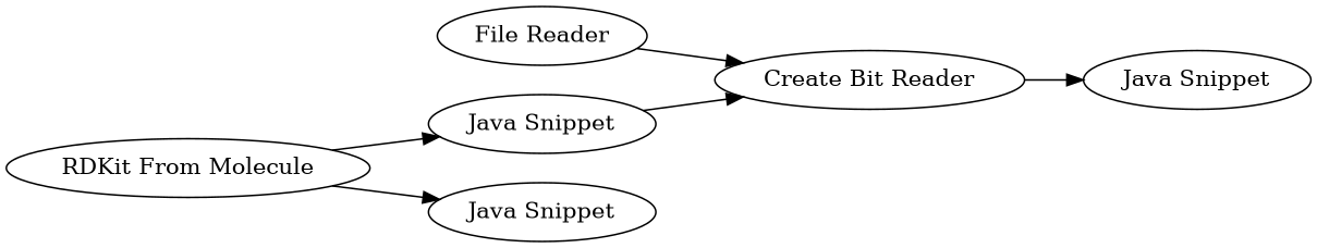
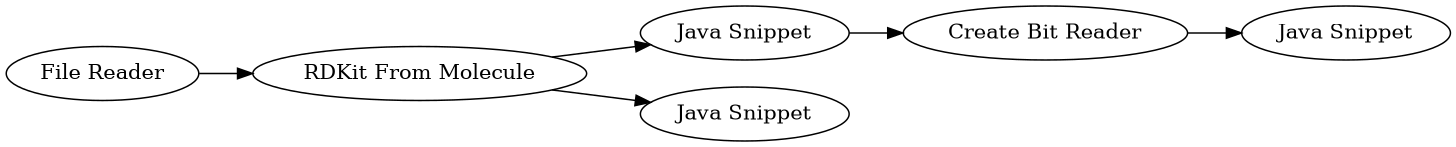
  digraph {
    rankdir=LR
    n1 [label="Java Snippet"]
    n2 [label="Create Bit Reader"]
    n3 [label="Java Snippet"]
    n4 [label="File Reader"]
    n5 [label="RDKit From Molecule"]
    n6 [label="Java Snippet"]
    n1 -> n2
    n2 -> n3
-   n4 -> n2
+   n4 -> n5
    n5 -> n1
    n5 -> n6
  }
